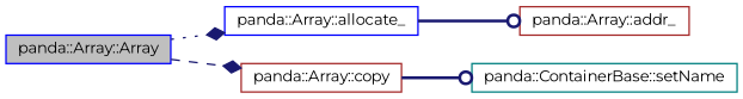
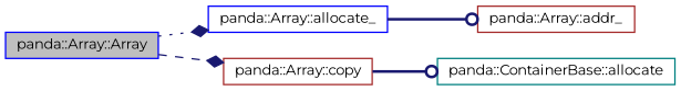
  digraph {
    fontname=Montserrat
    rankdir=LR
    node [color=blue fillcolor=white fontname=Montserrat fontsize=10 shape=record style=filled]
    edge [arrowhead=diamond color=midnightblue fontname=Montserrat fontsize=10 labelfontname=Helvetica labelfontsize=10 style=bold]
    n1 [fillcolor=grey75 fontcolor=black height=0.2 label="panda::Array::Array" width=0.4]
    n2 [height=0.2 label="panda::Array::allocate_" width=0.4]
    n3 [color=brown height=0.2 label="panda::Array::copy" width=0.4]
    n4 [color=brown height=0.2 label="panda::Array::addr_" width=0.4]
-   n5 [color=teal height=0.2 label="panda::ContainerBase::setName" width=0.4]
+   n5 [color=teal height=0.2 label="panda::ContainerBase::allocate" width=0.4]
    n1 -> n2 [style=dotted]
    n1 -> n3 [style=dashed]
    n2 -> n4 [arrowhead=odot]
    n3 -> n5 [arrowhead=odot]
  }
